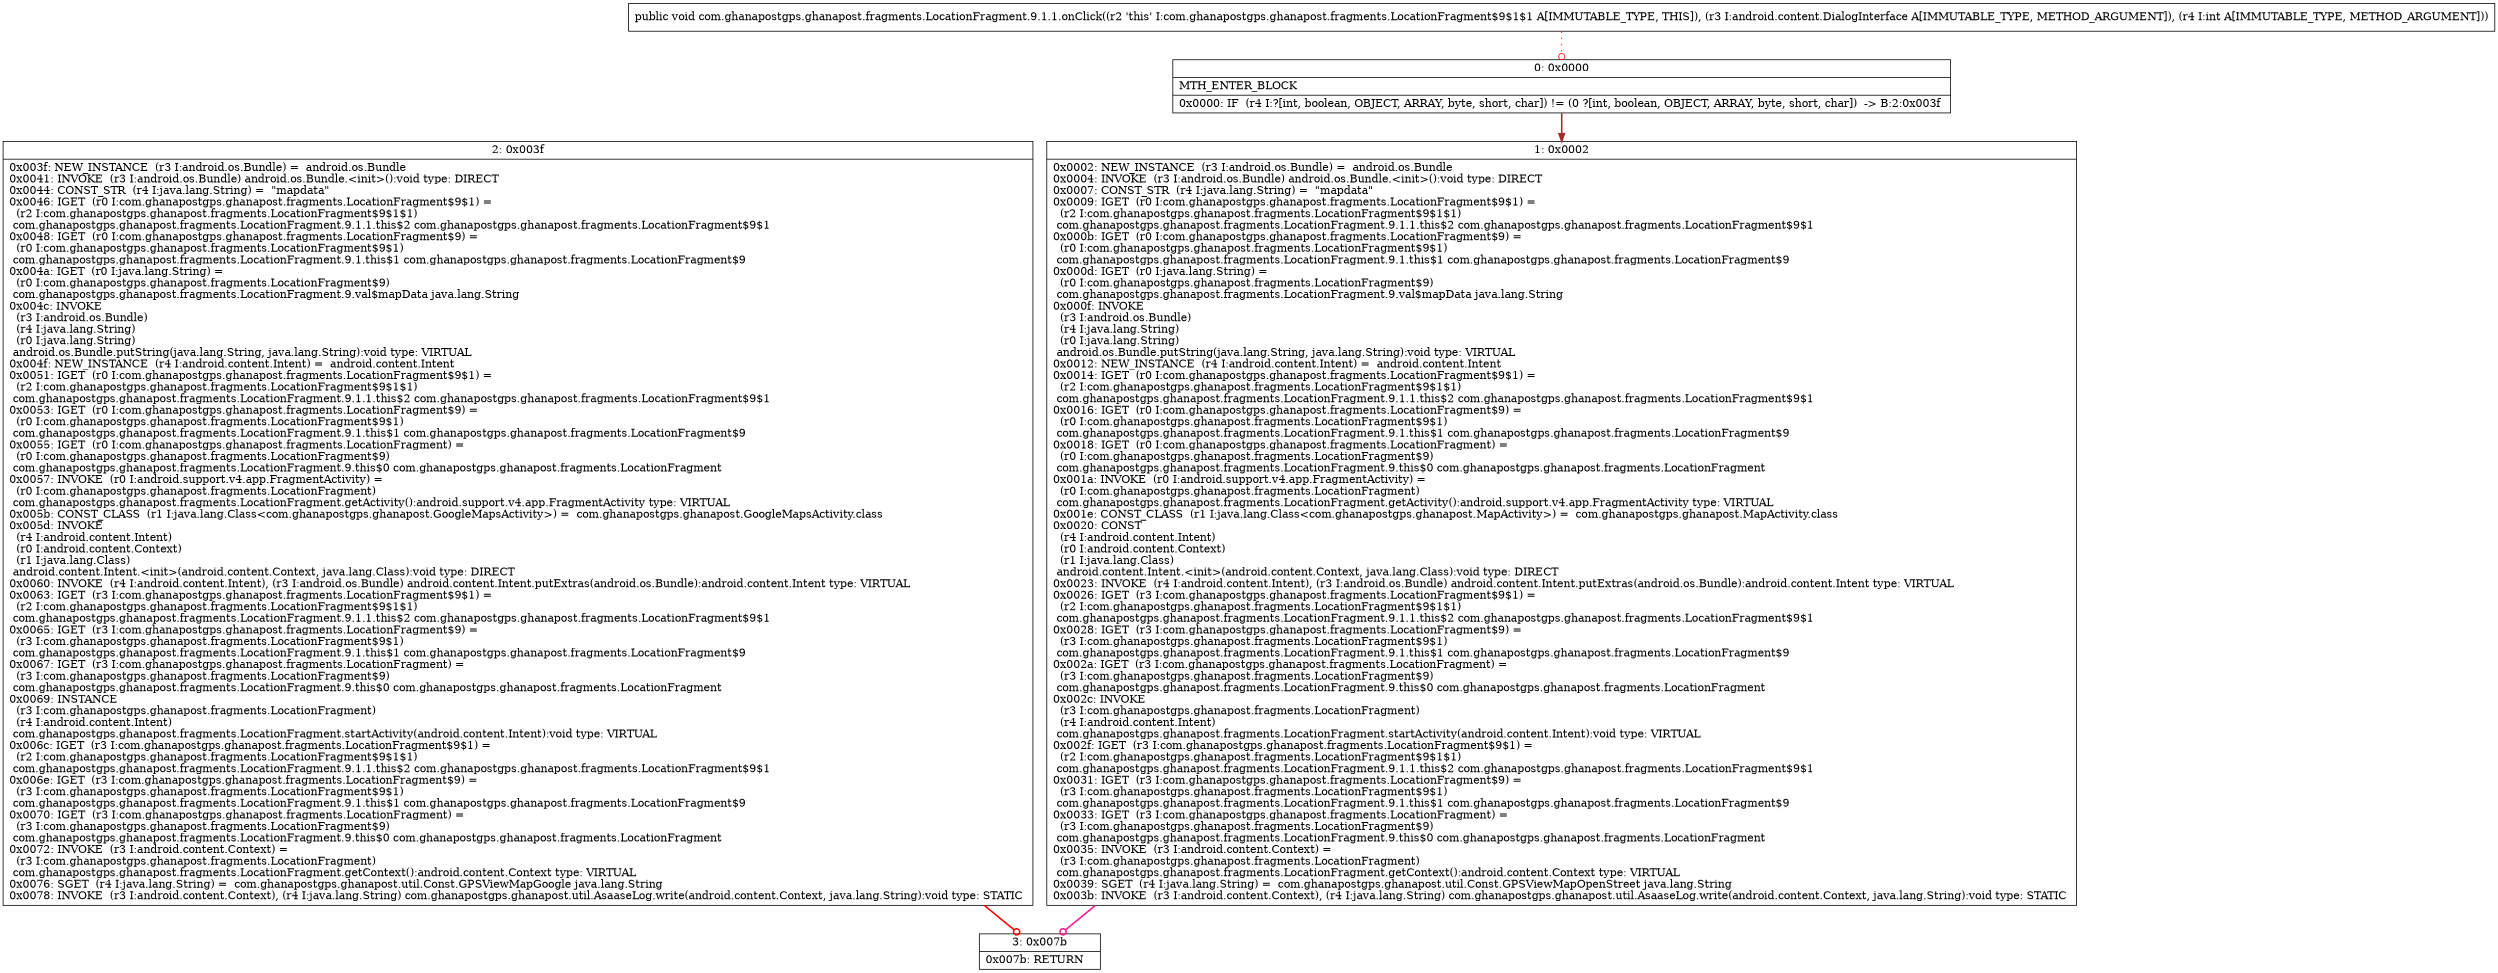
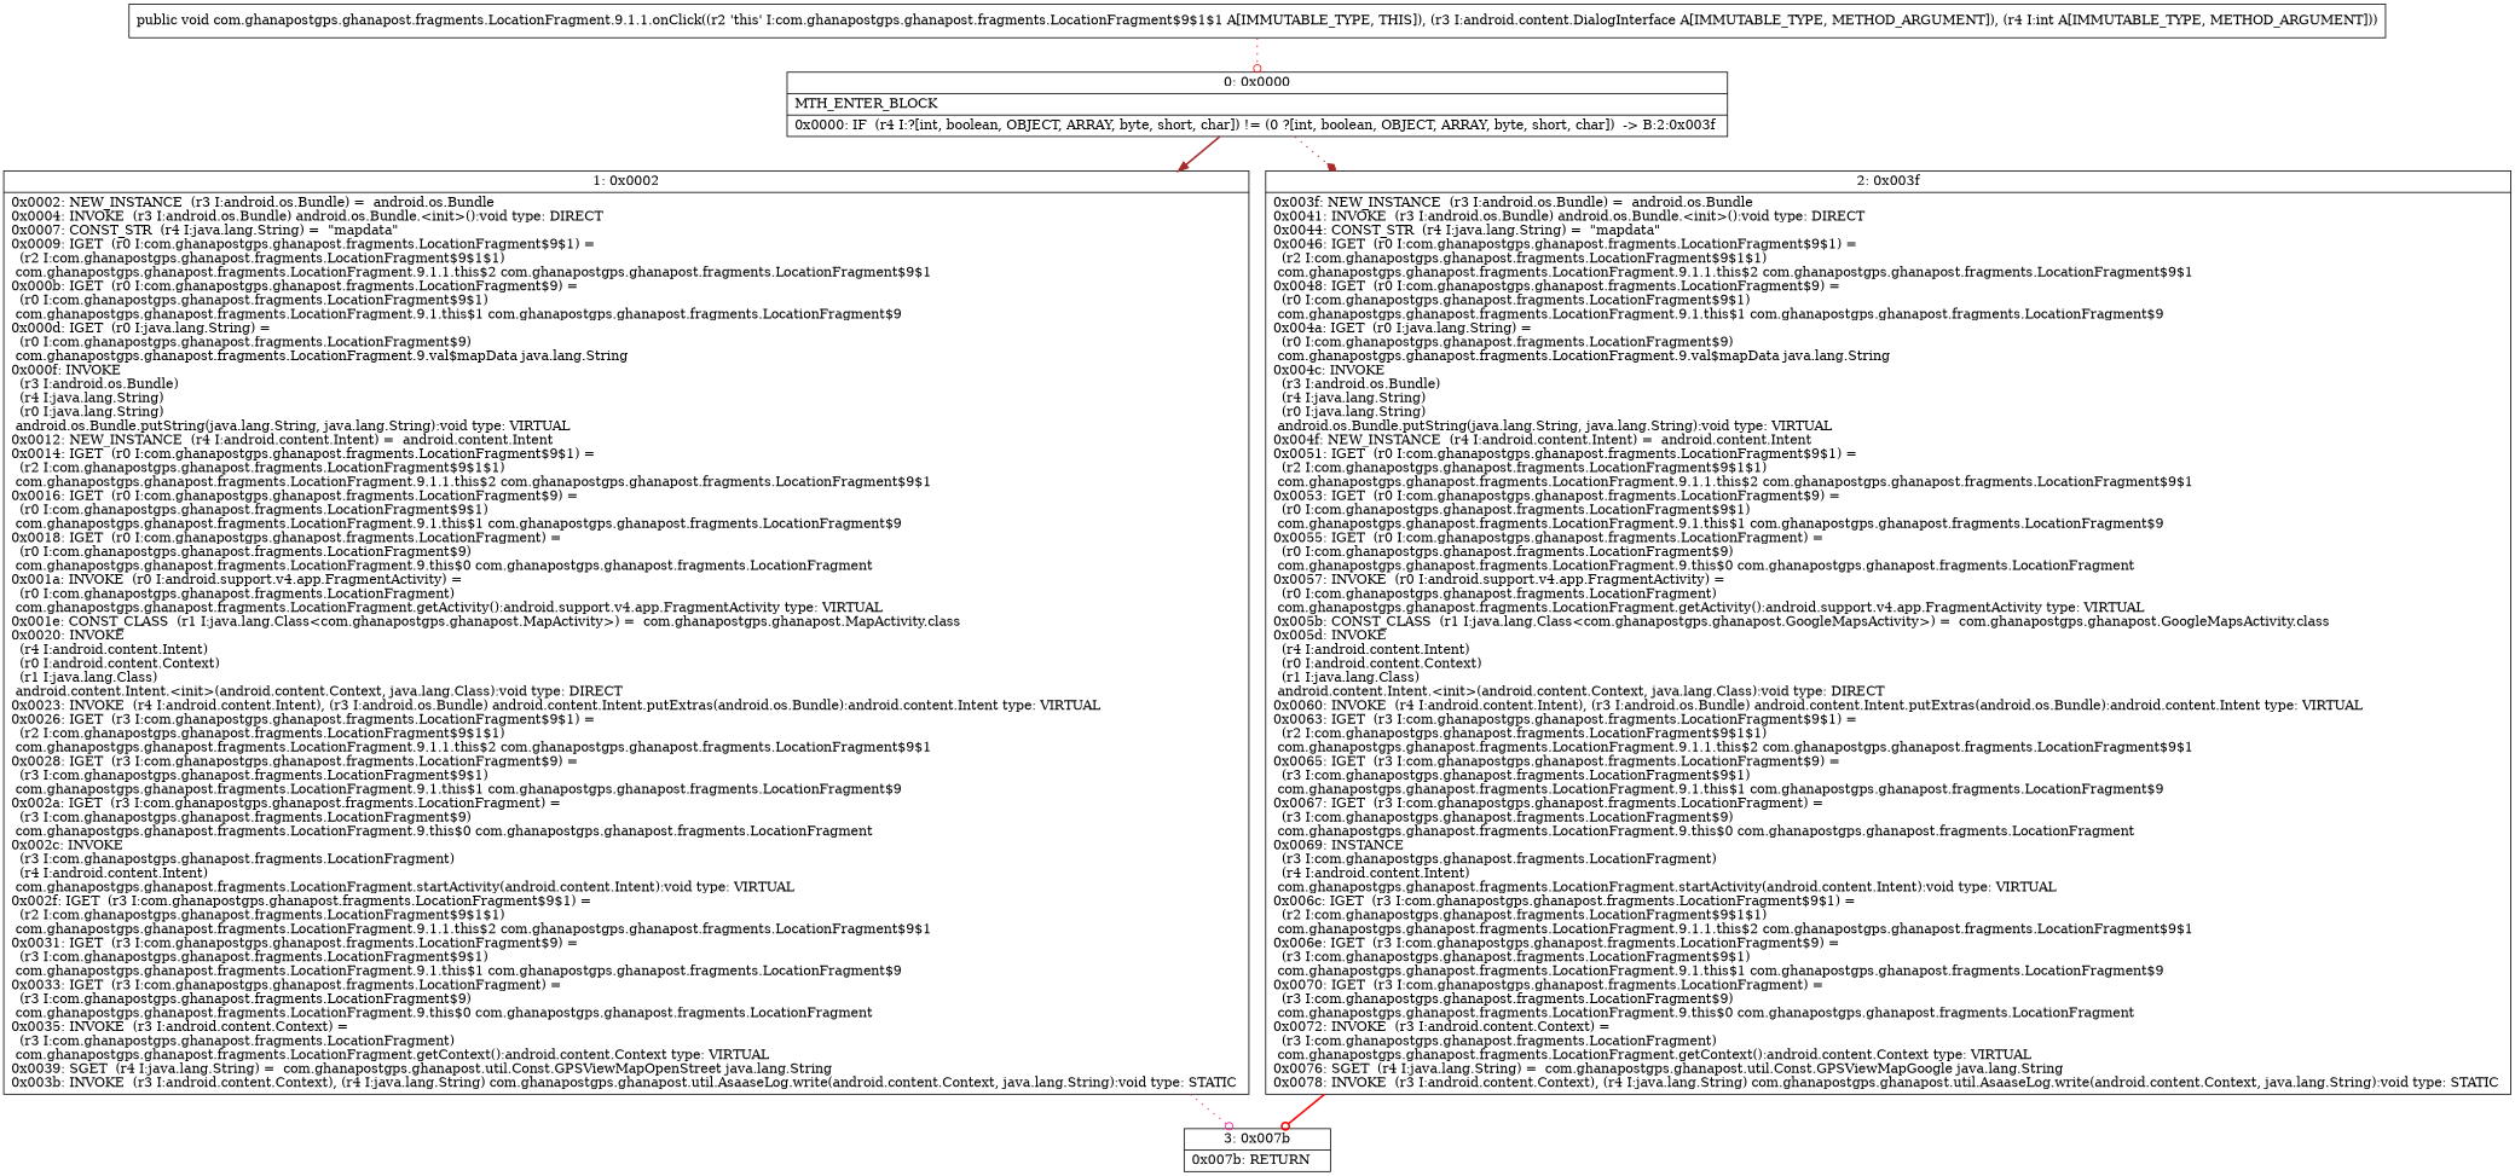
  digraph {
    node [shape=record]
    edge [arrowhead=odot color=brown style=bold]
    n1 [label="{0\:\ 0x0000|MTH_ENTER_BLOCK\l|0x0000: IF  (r4 I:?[int, boolean, OBJECT, ARRAY, byte, short, char]) != (0 ?[int, boolean, OBJECT, ARRAY, byte, short, char])  \-\> B:2:0x003f \l}"]
-   n2 [label="{1\:\ 0x0002|0x0002: NEW_INSTANCE  (r3 I:android.os.Bundle) =  android.os.Bundle \l0x0004: INVOKE  (r3 I:android.os.Bundle) android.os.Bundle.\<init\>():void type: DIRECT \l0x0007: CONST_STR  (r4 I:java.lang.String) =  \"mapdata\" \l0x0009: IGET  (r0 I:com.ghanapostgps.ghanapost.fragments.LocationFragment$9$1) = \l  (r2 I:com.ghanapostgps.ghanapost.fragments.LocationFragment$9$1$1)\l com.ghanapostgps.ghanapost.fragments.LocationFragment.9.1.1.this$2 com.ghanapostgps.ghanapost.fragments.LocationFragment$9$1 \l0x000b: IGET  (r0 I:com.ghanapostgps.ghanapost.fragments.LocationFragment$9) = \l  (r0 I:com.ghanapostgps.ghanapost.fragments.LocationFragment$9$1)\l com.ghanapostgps.ghanapost.fragments.LocationFragment.9.1.this$1 com.ghanapostgps.ghanapost.fragments.LocationFragment$9 \l0x000d: IGET  (r0 I:java.lang.String) = \l  (r0 I:com.ghanapostgps.ghanapost.fragments.LocationFragment$9)\l com.ghanapostgps.ghanapost.fragments.LocationFragment.9.val$mapData java.lang.String \l0x000f: INVOKE  \l  (r3 I:android.os.Bundle)\l  (r4 I:java.lang.String)\l  (r0 I:java.lang.String)\l android.os.Bundle.putString(java.lang.String, java.lang.String):void type: VIRTUAL \l0x0012: NEW_INSTANCE  (r4 I:android.content.Intent) =  android.content.Intent \l0x0014: IGET  (r0 I:com.ghanapostgps.ghanapost.fragments.LocationFragment$9$1) = \l  (r2 I:com.ghanapostgps.ghanapost.fragments.LocationFragment$9$1$1)\l com.ghanapostgps.ghanapost.fragments.LocationFragment.9.1.1.this$2 com.ghanapostgps.ghanapost.fragments.LocationFragment$9$1 \l0x0016: IGET  (r0 I:com.ghanapostgps.ghanapost.fragments.LocationFragment$9) = \l  (r0 I:com.ghanapostgps.ghanapost.fragments.LocationFragment$9$1)\l com.ghanapostgps.ghanapost.fragments.LocationFragment.9.1.this$1 com.ghanapostgps.ghanapost.fragments.LocationFragment$9 \l0x0018: IGET  (r0 I:com.ghanapostgps.ghanapost.fragments.LocationFragment) = \l  (r0 I:com.ghanapostgps.ghanapost.fragments.LocationFragment$9)\l com.ghanapostgps.ghanapost.fragments.LocationFragment.9.this$0 com.ghanapostgps.ghanapost.fragments.LocationFragment \l0x001a: INVOKE  (r0 I:android.support.v4.app.FragmentActivity) = \l  (r0 I:com.ghanapostgps.ghanapost.fragments.LocationFragment)\l com.ghanapostgps.ghanapost.fragments.LocationFragment.getActivity():android.support.v4.app.FragmentActivity type: VIRTUAL \l0x001e: CONST_CLASS  (r1 I:java.lang.Class\<com.ghanapostgps.ghanapost.MapActivity\>) =  com.ghanapostgps.ghanapost.MapActivity.class \l0x0020: CONST  \l  (r4 I:android.content.Intent)\l  (r0 I:android.content.Context)\l  (r1 I:java.lang.Class)\l android.content.Intent.\<init\>(android.content.Context, java.lang.Class):void type: DIRECT \l0x0023: INVOKE  (r4 I:android.content.Intent), (r3 I:android.os.Bundle) android.content.Intent.putExtras(android.os.Bundle):android.content.Intent type: VIRTUAL \l0x0026: IGET  (r3 I:com.ghanapostgps.ghanapost.fragments.LocationFragment$9$1) = \l  (r2 I:com.ghanapostgps.ghanapost.fragments.LocationFragment$9$1$1)\l com.ghanapostgps.ghanapost.fragments.LocationFragment.9.1.1.this$2 com.ghanapostgps.ghanapost.fragments.LocationFragment$9$1 \l0x0028: IGET  (r3 I:com.ghanapostgps.ghanapost.fragments.LocationFragment$9) = \l  (r3 I:com.ghanapostgps.ghanapost.fragments.LocationFragment$9$1)\l com.ghanapostgps.ghanapost.fragments.LocationFragment.9.1.this$1 com.ghanapostgps.ghanapost.fragments.LocationFragment$9 \l0x002a: IGET  (r3 I:com.ghanapostgps.ghanapost.fragments.LocationFragment) = \l  (r3 I:com.ghanapostgps.ghanapost.fragments.LocationFragment$9)\l com.ghanapostgps.ghanapost.fragments.LocationFragment.9.this$0 com.ghanapostgps.ghanapost.fragments.LocationFragment \l0x002c: INVOKE  \l  (r3 I:com.ghanapostgps.ghanapost.fragments.LocationFragment)\l  (r4 I:android.content.Intent)\l com.ghanapostgps.ghanapost.fragments.LocationFragment.startActivity(android.content.Intent):void type: VIRTUAL \l0x002f: IGET  (r3 I:com.ghanapostgps.ghanapost.fragments.LocationFragment$9$1) = \l  (r2 I:com.ghanapostgps.ghanapost.fragments.LocationFragment$9$1$1)\l com.ghanapostgps.ghanapost.fragments.LocationFragment.9.1.1.this$2 com.ghanapostgps.ghanapost.fragments.LocationFragment$9$1 \l0x0031: IGET  (r3 I:com.ghanapostgps.ghanapost.fragments.LocationFragment$9) = \l  (r3 I:com.ghanapostgps.ghanapost.fragments.LocationFragment$9$1)\l com.ghanapostgps.ghanapost.fragments.LocationFragment.9.1.this$1 com.ghanapostgps.ghanapost.fragments.LocationFragment$9 \l0x0033: IGET  (r3 I:com.ghanapostgps.ghanapost.fragments.LocationFragment) = \l  (r3 I:com.ghanapostgps.ghanapost.fragments.LocationFragment$9)\l com.ghanapostgps.ghanapost.fragments.LocationFragment.9.this$0 com.ghanapostgps.ghanapost.fragments.LocationFragment \l0x0035: INVOKE  (r3 I:android.content.Context) = \l  (r3 I:com.ghanapostgps.ghanapost.fragments.LocationFragment)\l com.ghanapostgps.ghanapost.fragments.LocationFragment.getContext():android.content.Context type: VIRTUAL \l0x0039: SGET  (r4 I:java.lang.String) =  com.ghanapostgps.ghanapost.util.Const.GPSViewMapOpenStreet java.lang.String \l0x003b: INVOKE  (r3 I:android.content.Context), (r4 I:java.lang.String) com.ghanapostgps.ghanapost.util.AsaaseLog.write(android.content.Context, java.lang.String):void type: STATIC \l}"]
+   n2 [label="{1\:\ 0x0002|0x0002: NEW_INSTANCE  (r3 I:android.os.Bundle) =  android.os.Bundle \l0x0004: INVOKE  (r3 I:android.os.Bundle) android.os.Bundle.\<init\>():void type: DIRECT \l0x0007: CONST_STR  (r4 I:java.lang.String) =  \"mapdata\" \l0x0009: IGET  (r0 I:com.ghanapostgps.ghanapost.fragments.LocationFragment$9$1) = \l  (r2 I:com.ghanapostgps.ghanapost.fragments.LocationFragment$9$1$1)\l com.ghanapostgps.ghanapost.fragments.LocationFragment.9.1.1.this$2 com.ghanapostgps.ghanapost.fragments.LocationFragment$9$1 \l0x000b: IGET  (r0 I:com.ghanapostgps.ghanapost.fragments.LocationFragment$9) = \l  (r0 I:com.ghanapostgps.ghanapost.fragments.LocationFragment$9$1)\l com.ghanapostgps.ghanapost.fragments.LocationFragment.9.1.this$1 com.ghanapostgps.ghanapost.fragments.LocationFragment$9 \l0x000d: IGET  (r0 I:java.lang.String) = \l  (r0 I:com.ghanapostgps.ghanapost.fragments.LocationFragment$9)\l com.ghanapostgps.ghanapost.fragments.LocationFragment.9.val$mapData java.lang.String \l0x000f: INVOKE  \l  (r3 I:android.os.Bundle)\l  (r4 I:java.lang.String)\l  (r0 I:java.lang.String)\l android.os.Bundle.putString(java.lang.String, java.lang.String):void type: VIRTUAL \l0x0012: NEW_INSTANCE  (r4 I:android.content.Intent) =  android.content.Intent \l0x0014: IGET  (r0 I:com.ghanapostgps.ghanapost.fragments.LocationFragment$9$1) = \l  (r2 I:com.ghanapostgps.ghanapost.fragments.LocationFragment$9$1$1)\l com.ghanapostgps.ghanapost.fragments.LocationFragment.9.1.1.this$2 com.ghanapostgps.ghanapost.fragments.LocationFragment$9$1 \l0x0016: IGET  (r0 I:com.ghanapostgps.ghanapost.fragments.LocationFragment$9) = \l  (r0 I:com.ghanapostgps.ghanapost.fragments.LocationFragment$9$1)\l com.ghanapostgps.ghanapost.fragments.LocationFragment.9.1.this$1 com.ghanapostgps.ghanapost.fragments.LocationFragment$9 \l0x0018: IGET  (r0 I:com.ghanapostgps.ghanapost.fragments.LocationFragment) = \l  (r0 I:com.ghanapostgps.ghanapost.fragments.LocationFragment$9)\l com.ghanapostgps.ghanapost.fragments.LocationFragment.9.this$0 com.ghanapostgps.ghanapost.fragments.LocationFragment \l0x001a: INVOKE  (r0 I:android.support.v4.app.FragmentActivity) = \l  (r0 I:com.ghanapostgps.ghanapost.fragments.LocationFragment)\l com.ghanapostgps.ghanapost.fragments.LocationFragment.getActivity():android.support.v4.app.FragmentActivity type: VIRTUAL \l0x001e: CONST_CLASS  (r1 I:java.lang.Class\<com.ghanapostgps.ghanapost.MapActivity\>) =  com.ghanapostgps.ghanapost.MapActivity.class \l0x0020: INVOKE  \l  (r4 I:android.content.Intent)\l  (r0 I:android.content.Context)\l  (r1 I:java.lang.Class)\l android.content.Intent.\<init\>(android.content.Context, java.lang.Class):void type: DIRECT \l0x0023: INVOKE  (r4 I:android.content.Intent), (r3 I:android.os.Bundle) android.content.Intent.putExtras(android.os.Bundle):android.content.Intent type: VIRTUAL \l0x0026: IGET  (r3 I:com.ghanapostgps.ghanapost.fragments.LocationFragment$9$1) = \l  (r2 I:com.ghanapostgps.ghanapost.fragments.LocationFragment$9$1$1)\l com.ghanapostgps.ghanapost.fragments.LocationFragment.9.1.1.this$2 com.ghanapostgps.ghanapost.fragments.LocationFragment$9$1 \l0x0028: IGET  (r3 I:com.ghanapostgps.ghanapost.fragments.LocationFragment$9) = \l  (r3 I:com.ghanapostgps.ghanapost.fragments.LocationFragment$9$1)\l com.ghanapostgps.ghanapost.fragments.LocationFragment.9.1.this$1 com.ghanapostgps.ghanapost.fragments.LocationFragment$9 \l0x002a: IGET  (r3 I:com.ghanapostgps.ghanapost.fragments.LocationFragment) = \l  (r3 I:com.ghanapostgps.ghanapost.fragments.LocationFragment$9)\l com.ghanapostgps.ghanapost.fragments.LocationFragment.9.this$0 com.ghanapostgps.ghanapost.fragments.LocationFragment \l0x002c: INVOKE  \l  (r3 I:com.ghanapostgps.ghanapost.fragments.LocationFragment)\l  (r4 I:android.content.Intent)\l com.ghanapostgps.ghanapost.fragments.LocationFragment.startActivity(android.content.Intent):void type: VIRTUAL \l0x002f: IGET  (r3 I:com.ghanapostgps.ghanapost.fragments.LocationFragment$9$1) = \l  (r2 I:com.ghanapostgps.ghanapost.fragments.LocationFragment$9$1$1)\l com.ghanapostgps.ghanapost.fragments.LocationFragment.9.1.1.this$2 com.ghanapostgps.ghanapost.fragments.LocationFragment$9$1 \l0x0031: IGET  (r3 I:com.ghanapostgps.ghanapost.fragments.LocationFragment$9) = \l  (r3 I:com.ghanapostgps.ghanapost.fragments.LocationFragment$9$1)\l com.ghanapostgps.ghanapost.fragments.LocationFragment.9.1.this$1 com.ghanapostgps.ghanapost.fragments.LocationFragment$9 \l0x0033: IGET  (r3 I:com.ghanapostgps.ghanapost.fragments.LocationFragment) = \l  (r3 I:com.ghanapostgps.ghanapost.fragments.LocationFragment$9)\l com.ghanapostgps.ghanapost.fragments.LocationFragment.9.this$0 com.ghanapostgps.ghanapost.fragments.LocationFragment \l0x0035: INVOKE  (r3 I:android.content.Context) = \l  (r3 I:com.ghanapostgps.ghanapost.fragments.LocationFragment)\l com.ghanapostgps.ghanapost.fragments.LocationFragment.getContext():android.content.Context type: VIRTUAL \l0x0039: SGET  (r4 I:java.lang.String) =  com.ghanapostgps.ghanapost.util.Const.GPSViewMapOpenStreet java.lang.String \l0x003b: INVOKE  (r3 I:android.content.Context), (r4 I:java.lang.String) com.ghanapostgps.ghanapost.util.AsaaseLog.write(android.content.Context, java.lang.String):void type: STATIC \l}"]
    n3 [label="{2\:\ 0x003f|0x003f: NEW_INSTANCE  (r3 I:android.os.Bundle) =  android.os.Bundle \l0x0041: INVOKE  (r3 I:android.os.Bundle) android.os.Bundle.\<init\>():void type: DIRECT \l0x0044: CONST_STR  (r4 I:java.lang.String) =  \"mapdata\" \l0x0046: IGET  (r0 I:com.ghanapostgps.ghanapost.fragments.LocationFragment$9$1) = \l  (r2 I:com.ghanapostgps.ghanapost.fragments.LocationFragment$9$1$1)\l com.ghanapostgps.ghanapost.fragments.LocationFragment.9.1.1.this$2 com.ghanapostgps.ghanapost.fragments.LocationFragment$9$1 \l0x0048: IGET  (r0 I:com.ghanapostgps.ghanapost.fragments.LocationFragment$9) = \l  (r0 I:com.ghanapostgps.ghanapost.fragments.LocationFragment$9$1)\l com.ghanapostgps.ghanapost.fragments.LocationFragment.9.1.this$1 com.ghanapostgps.ghanapost.fragments.LocationFragment$9 \l0x004a: IGET  (r0 I:java.lang.String) = \l  (r0 I:com.ghanapostgps.ghanapost.fragments.LocationFragment$9)\l com.ghanapostgps.ghanapost.fragments.LocationFragment.9.val$mapData java.lang.String \l0x004c: INVOKE  \l  (r3 I:android.os.Bundle)\l  (r4 I:java.lang.String)\l  (r0 I:java.lang.String)\l android.os.Bundle.putString(java.lang.String, java.lang.String):void type: VIRTUAL \l0x004f: NEW_INSTANCE  (r4 I:android.content.Intent) =  android.content.Intent \l0x0051: IGET  (r0 I:com.ghanapostgps.ghanapost.fragments.LocationFragment$9$1) = \l  (r2 I:com.ghanapostgps.ghanapost.fragments.LocationFragment$9$1$1)\l com.ghanapostgps.ghanapost.fragments.LocationFragment.9.1.1.this$2 com.ghanapostgps.ghanapost.fragments.LocationFragment$9$1 \l0x0053: IGET  (r0 I:com.ghanapostgps.ghanapost.fragments.LocationFragment$9) = \l  (r0 I:com.ghanapostgps.ghanapost.fragments.LocationFragment$9$1)\l com.ghanapostgps.ghanapost.fragments.LocationFragment.9.1.this$1 com.ghanapostgps.ghanapost.fragments.LocationFragment$9 \l0x0055: IGET  (r0 I:com.ghanapostgps.ghanapost.fragments.LocationFragment) = \l  (r0 I:com.ghanapostgps.ghanapost.fragments.LocationFragment$9)\l com.ghanapostgps.ghanapost.fragments.LocationFragment.9.this$0 com.ghanapostgps.ghanapost.fragments.LocationFragment \l0x0057: INVOKE  (r0 I:android.support.v4.app.FragmentActivity) = \l  (r0 I:com.ghanapostgps.ghanapost.fragments.LocationFragment)\l com.ghanapostgps.ghanapost.fragments.LocationFragment.getActivity():android.support.v4.app.FragmentActivity type: VIRTUAL \l0x005b: CONST_CLASS  (r1 I:java.lang.Class\<com.ghanapostgps.ghanapost.GoogleMapsActivity\>) =  com.ghanapostgps.ghanapost.GoogleMapsActivity.class \l0x005d: INVOKE  \l  (r4 I:android.content.Intent)\l  (r0 I:android.content.Context)\l  (r1 I:java.lang.Class)\l android.content.Intent.\<init\>(android.content.Context, java.lang.Class):void type: DIRECT \l0x0060: INVOKE  (r4 I:android.content.Intent), (r3 I:android.os.Bundle) android.content.Intent.putExtras(android.os.Bundle):android.content.Intent type: VIRTUAL \l0x0063: IGET  (r3 I:com.ghanapostgps.ghanapost.fragments.LocationFragment$9$1) = \l  (r2 I:com.ghanapostgps.ghanapost.fragments.LocationFragment$9$1$1)\l com.ghanapostgps.ghanapost.fragments.LocationFragment.9.1.1.this$2 com.ghanapostgps.ghanapost.fragments.LocationFragment$9$1 \l0x0065: IGET  (r3 I:com.ghanapostgps.ghanapost.fragments.LocationFragment$9) = \l  (r3 I:com.ghanapostgps.ghanapost.fragments.LocationFragment$9$1)\l com.ghanapostgps.ghanapost.fragments.LocationFragment.9.1.this$1 com.ghanapostgps.ghanapost.fragments.LocationFragment$9 \l0x0067: IGET  (r3 I:com.ghanapostgps.ghanapost.fragments.LocationFragment) = \l  (r3 I:com.ghanapostgps.ghanapost.fragments.LocationFragment$9)\l com.ghanapostgps.ghanapost.fragments.LocationFragment.9.this$0 com.ghanapostgps.ghanapost.fragments.LocationFragment \l0x0069: INSTANCE  \l  (r3 I:com.ghanapostgps.ghanapost.fragments.LocationFragment)\l  (r4 I:android.content.Intent)\l com.ghanapostgps.ghanapost.fragments.LocationFragment.startActivity(android.content.Intent):void type: VIRTUAL \l0x006c: IGET  (r3 I:com.ghanapostgps.ghanapost.fragments.LocationFragment$9$1) = \l  (r2 I:com.ghanapostgps.ghanapost.fragments.LocationFragment$9$1$1)\l com.ghanapostgps.ghanapost.fragments.LocationFragment.9.1.1.this$2 com.ghanapostgps.ghanapost.fragments.LocationFragment$9$1 \l0x006e: IGET  (r3 I:com.ghanapostgps.ghanapost.fragments.LocationFragment$9) = \l  (r3 I:com.ghanapostgps.ghanapost.fragments.LocationFragment$9$1)\l com.ghanapostgps.ghanapost.fragments.LocationFragment.9.1.this$1 com.ghanapostgps.ghanapost.fragments.LocationFragment$9 \l0x0070: IGET  (r3 I:com.ghanapostgps.ghanapost.fragments.LocationFragment) = \l  (r3 I:com.ghanapostgps.ghanapost.fragments.LocationFragment$9)\l com.ghanapostgps.ghanapost.fragments.LocationFragment.9.this$0 com.ghanapostgps.ghanapost.fragments.LocationFragment \l0x0072: INVOKE  (r3 I:android.content.Context) = \l  (r3 I:com.ghanapostgps.ghanapost.fragments.LocationFragment)\l com.ghanapostgps.ghanapost.fragments.LocationFragment.getContext():android.content.Context type: VIRTUAL \l0x0076: SGET  (r4 I:java.lang.String) =  com.ghanapostgps.ghanapost.util.Const.GPSViewMapGoogle java.lang.String \l0x0078: INVOKE  (r3 I:android.content.Context), (r4 I:java.lang.String) com.ghanapostgps.ghanapost.util.AsaaseLog.write(android.content.Context, java.lang.String):void type: STATIC \l}"]
    n4 [label="{3\:\ 0x007b|0x007b: RETURN   \l}"]
    n5 [label="{public void com.ghanapostgps.ghanapost.fragments.LocationFragment.9.1.1.onClick((r2 'this' I:com.ghanapostgps.ghanapost.fragments.LocationFragment$9$1$1 A[IMMUTABLE_TYPE, THIS]), (r3 I:android.content.DialogInterface A[IMMUTABLE_TYPE, METHOD_ARGUMENT]), (r4 I:int A[IMMUTABLE_TYPE, METHOD_ARGUMENT])) }"]
    n1 -> n2 [arrowhead=normal]
-   n2 -> n4 [color=deeppink]
+   n1 -> n3 [arrowhead=diamond style=dotted]
+   n2 -> n4 [color=deeppink style=dotted]
    n3 -> n4 [color=red]
    n5 -> n1 [color=red style=dotted]
  }
